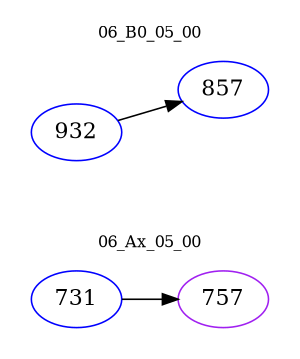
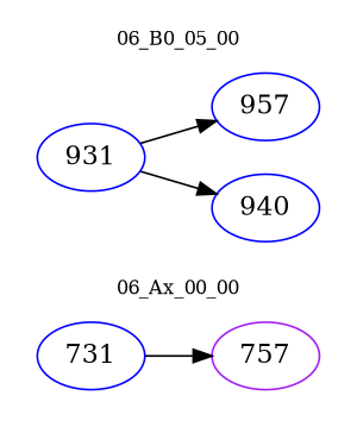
  digraph {
    rankdir=LR
    node [color=blue]
    edge [color=black]
    n1 [label=731]
    n2 [color=purple label=757]
-   n3 [label=932]
-   n5 [label=857]
+   n3 [label=931]
+   n4 [label=940]
+   n5 [label=957]
    subgraph cluster_1 {
      color=white
      fontsize=10
-     label="06_Ax_05_00"
+     label="06_Ax_00_00"
      n1
      n2
    }
    subgraph cluster_2 {
      color=white
      fontsize=10
      label="06_B0_05_00"
      n3
+     n4
      n5
    }
    n1 -> n2
+   n3 -> n4
    n3 -> n5
  }
